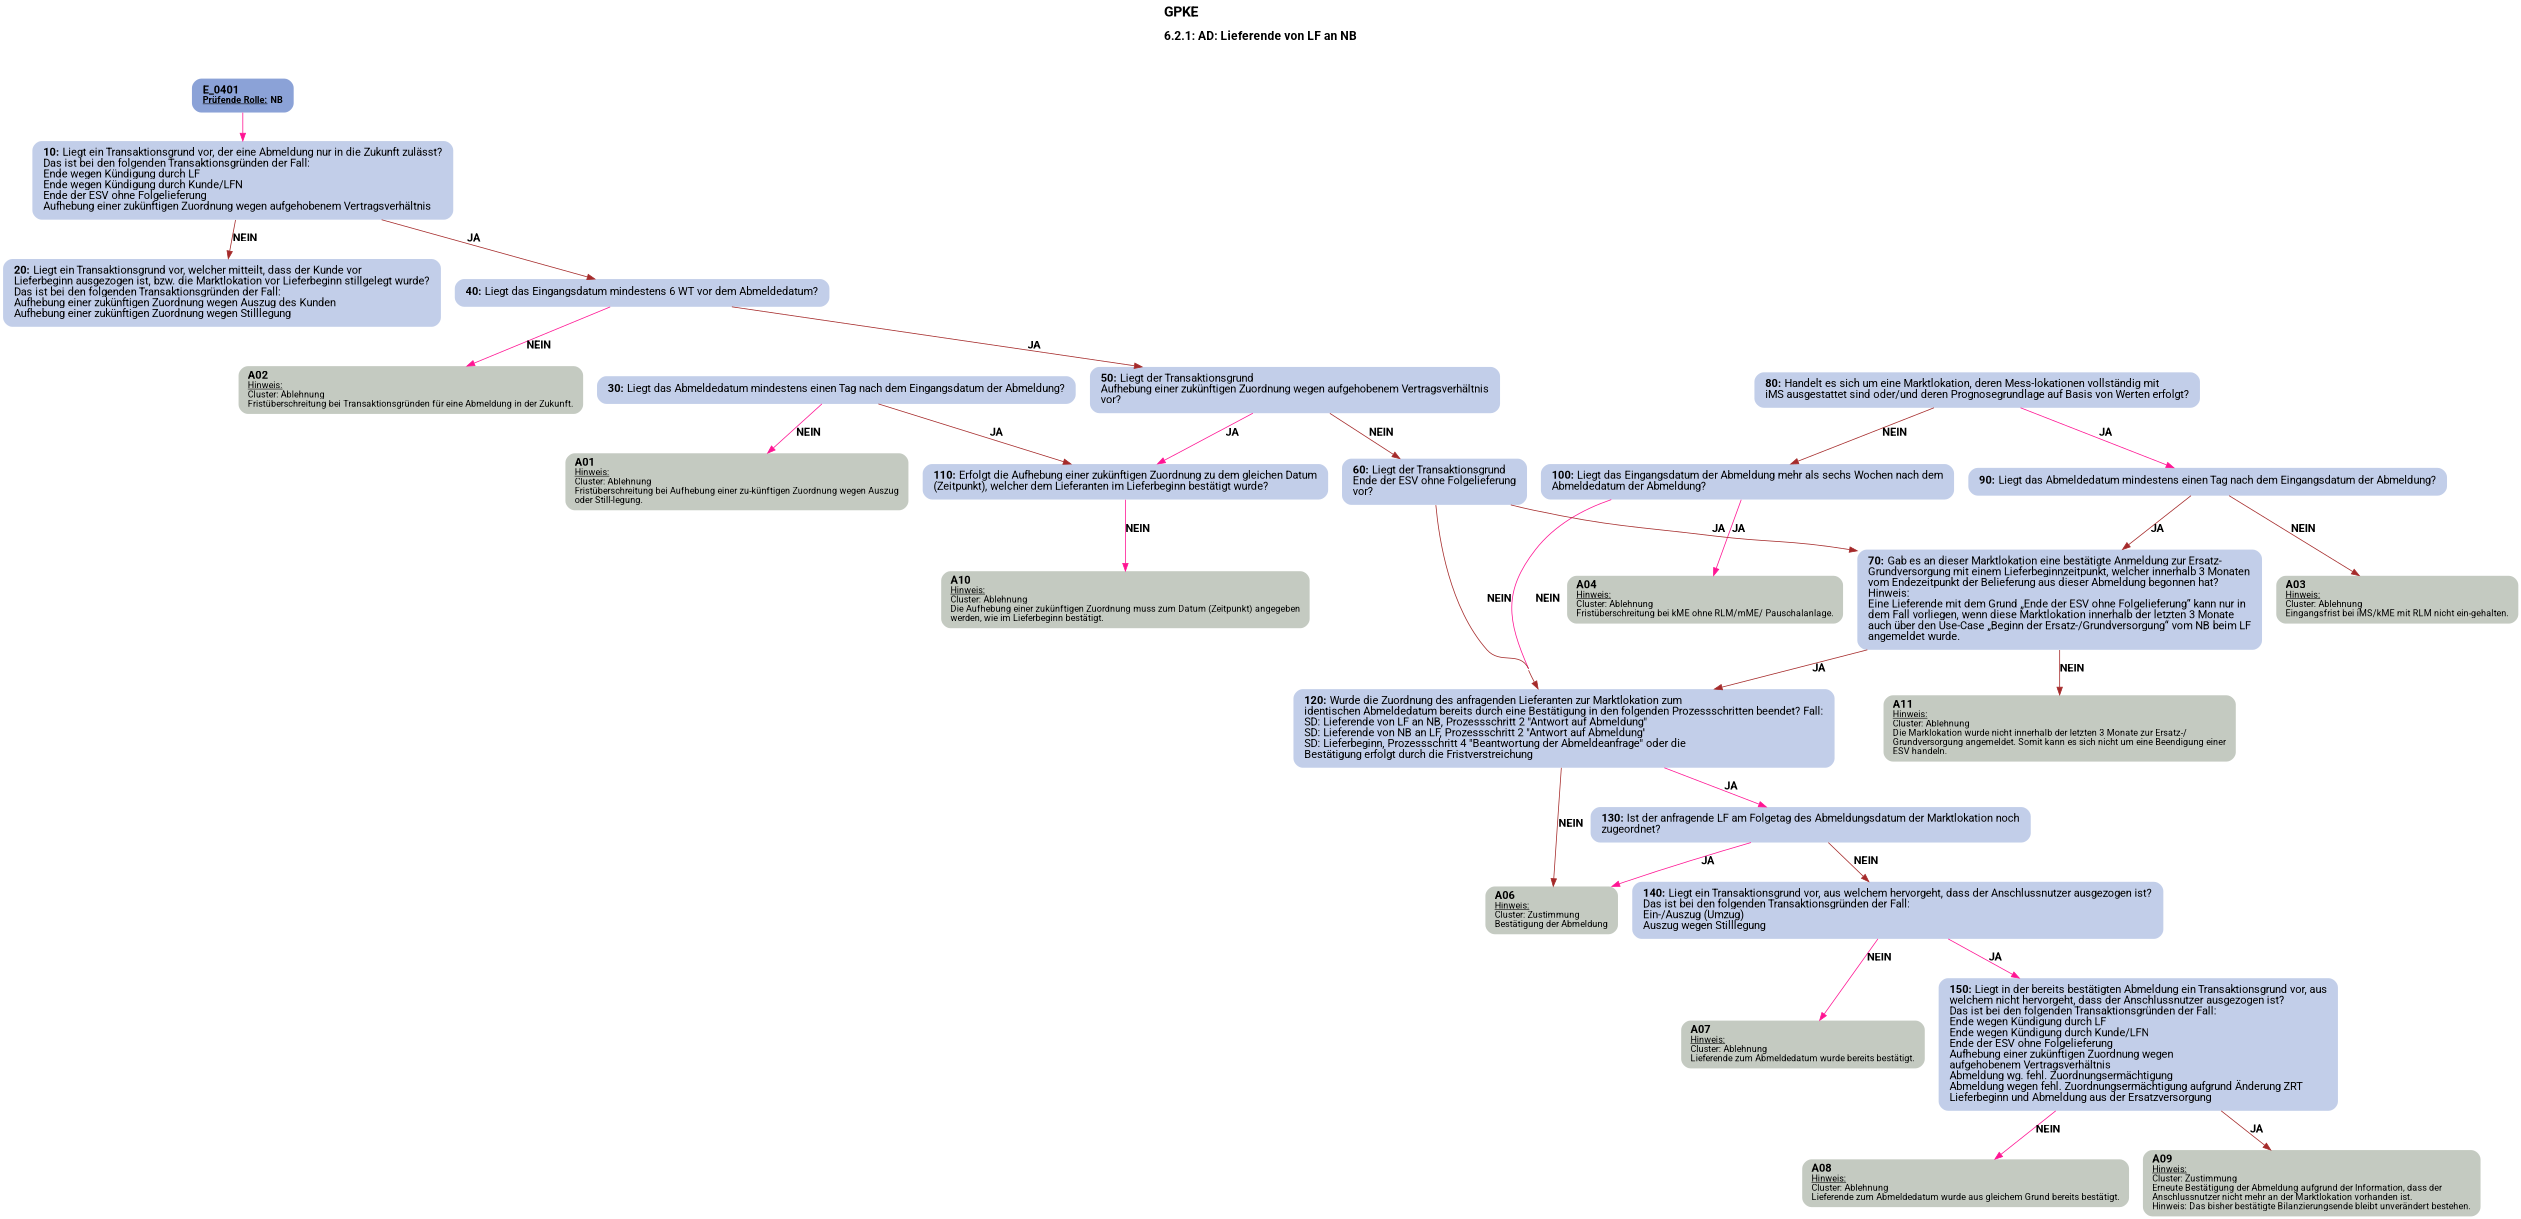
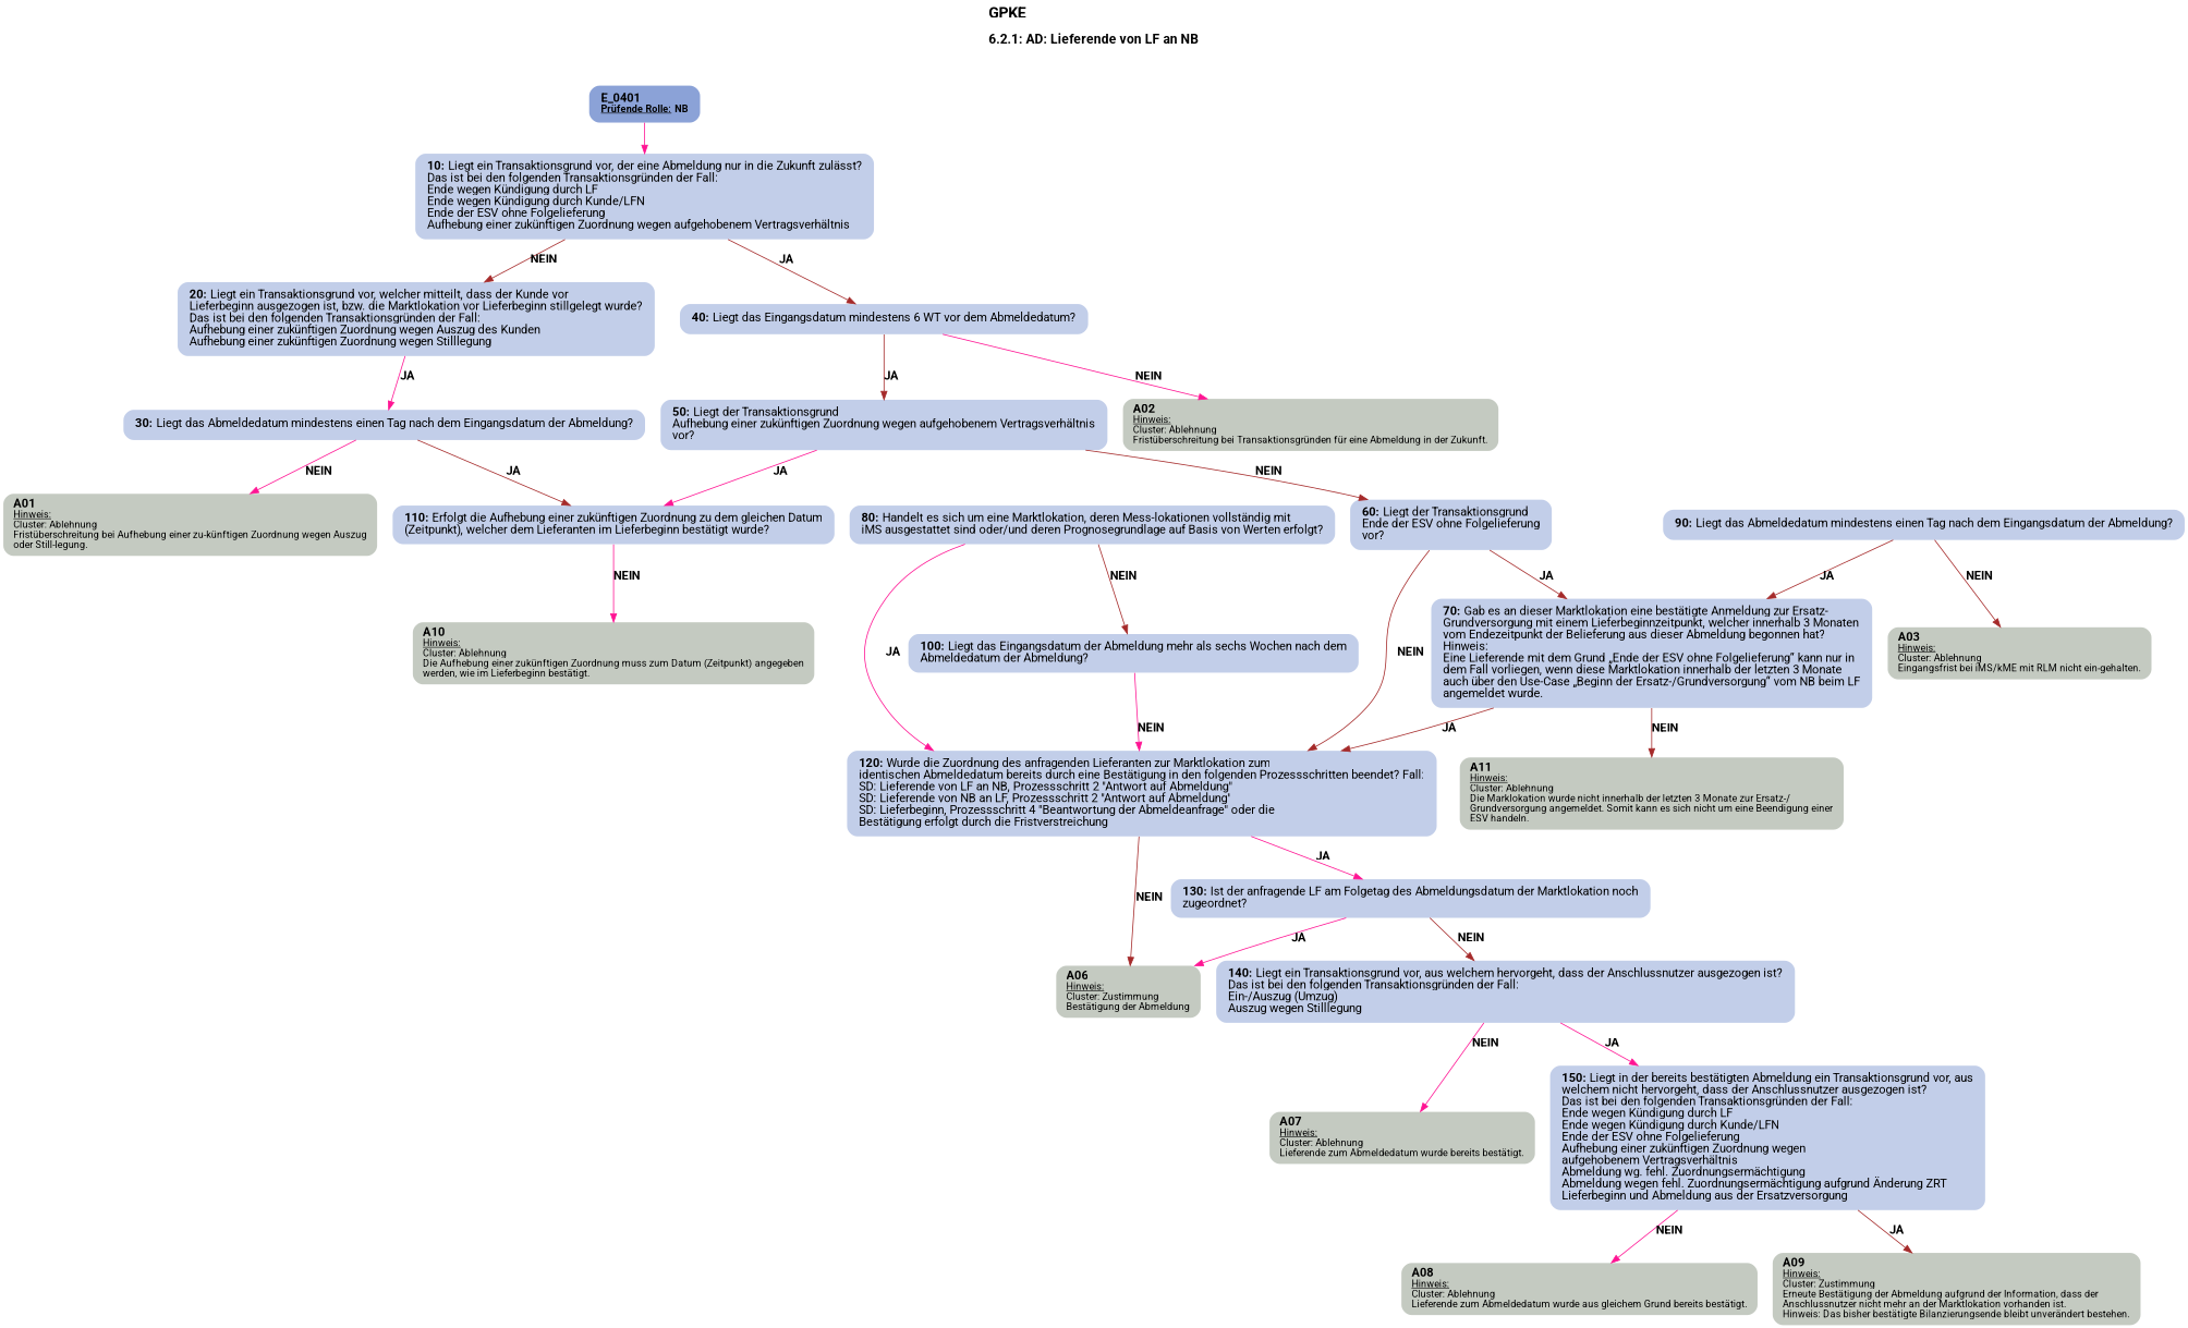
  digraph {
    concentrate=true
    fontname="Roboto, sans-serif"
    label=<<B><FONT POINT-SIZE="18">GPKE</FONT></B><BR align="left"/><BR/><B><FONT POINT-SIZE="16">6.2.1: AD: Lieferende von LF an NB</FONT></B><BR align="left"/><BR/><BR/><BR/>>
    labelloc=t
    pack=true
    packmode=array
    rankdir=TB
    node [fillcolor="#c2cee9" fontname="Roboto, sans-serif" margin="0.2,0.12" penwidth=0.0 shape=box style="filled,rounded"]
    edge [color=brown fontname="Roboto, sans-serif"]
    n1 [fillcolor="#8ba2d7" label=<<B>E_0401</B><BR align="left"/><FONT point-size="12"><B><U>Prüfende Rolle:</U> NB</B></FONT><BR align="center"/>>]
    n2 [label=<<B>10: </B>Liegt ein Transaktionsgrund vor, der eine Abmeldung nur in die Zukunft zulässt?<BR align="left"/>Das ist bei den folgenden Transaktionsgründen der Fall:<BR align="left"/>Ende wegen Kündigung durch LF<BR align="left"/>Ende wegen Kündigung durch Kunde/LFN<BR align="left"/>Ende der ESV ohne Folgelieferung<BR align="left"/>Aufhebung einer zukünftigen Zuordnung wegen aufgehobenem Vertragsverhältnis<BR align="left"/>>]
    n3 [label=<<B>20: </B>Liegt ein Transaktionsgrund vor, welcher mitteilt, dass der Kunde vor<BR align="left"/>Lieferbeginn ausgezogen ist, bzw. die Marktlokation vor Lieferbeginn stillgelegt wurde?<BR align="left"/>Das ist bei den folgenden Transaktionsgründen der Fall:<BR align="left"/>Aufhebung einer zukünftigen Zuordnung wegen Auszug des Kunden<BR align="left"/>Aufhebung einer zukünftigen Zuordnung wegen Stilllegung<BR align="left"/>>]
    n4 [label=<<B>40: </B>Liegt das Eingangsdatum mindestens 6 WT vor dem Abmeldedatum?<BR align="left"/>>]
    n5 [label=<<B>30: </B>Liegt das Abmeldedatum mindestens einen Tag nach dem Eingangsdatum der Abmeldung?<BR align="left"/>>]
    n6 [fillcolor="#c4cac1" label=<<B>A02</B><BR align="left"/><FONT point-size="12"><U>Hinweis:</U><BR align="left"/>Cluster: Ablehnung<BR align="left"/>Fristüberschreitung bei Transaktionsgründen für eine Abmeldung in der Zukunft.<BR align="left"/></FONT>> margin="0.17,0.08"]
    n7 [label=<<B>50: </B>Liegt der Transaktionsgrund<BR align="left"/>Aufhebung einer zukünftigen Zuordnung wegen aufgehobenem Vertragsverhältnis<BR align="left"/>vor?<BR align="left"/>>]
    n8 [fillcolor="#c4cac1" label=<<B>A01</B><BR align="left"/><FONT point-size="12"><U>Hinweis:</U><BR align="left"/>Cluster: Ablehnung<BR align="left"/>Fristüberschreitung bei Aufhebung einer zu-künftigen Zuordnung wegen Auszug<BR align="left"/>oder Still-legung.<BR align="left"/></FONT>> margin="0.17,0.08"]
    n9 [label=<<B>110: </B>Erfolgt die Aufhebung einer zukünftigen Zuordnung zu dem gleichen Datum<BR align="left"/>(Zeitpunkt), welcher dem Lieferanten im Lieferbeginn bestätigt wurde?<BR align="left"/>>]
    n10 [label=<<B>80: </B>Handelt es sich um eine Marktlokation, deren Mess-lokationen vollständig mit<BR align="left"/>iMS ausgestattet sind oder/und deren Prognosegrundlage auf Basis von Werten erfolgt?<BR align="left"/>>]
    n11 [label=<<B>90: </B>Liegt das Abmeldedatum mindestens einen Tag nach dem Eingangsdatum der Abmeldung?<BR align="left"/>>]
    n12 [label=<<B>100: </B>Liegt das Eingangsdatum der Abmeldung mehr als sechs Wochen nach dem<BR align="left"/>Abmeldedatum der Abmeldung?<BR align="left"/>>]
    n13 [fillcolor="#c4cac1" label=<<B>A10</B><BR align="left"/><FONT point-size="12"><U>Hinweis:</U><BR align="left"/>Cluster: Ablehnung<BR align="left"/>Die Aufhebung einer zukünftigen Zuordnung muss zum Datum (Zeitpunkt) angegeben<BR align="left"/>werden, wie im Lieferbeginn bestätigt.<BR align="left"/></FONT>> margin="0.17,0.08"]
    n14 [label=<<B>60: </B>Liegt der Transaktionsgrund <BR align="left"/>Ende der ESV ohne Folgelieferung<BR align="left"/>vor?<BR align="left"/>>]
    n15 [label=<<B>70: </B>Gab es an dieser Marktlokation eine bestätigte Anmeldung zur Ersatz-<BR align="left"/>Grundversorgung mit einem Lieferbeginnzeitpunkt, welcher innerhalb 3 Monaten<BR align="left"/>vom Endezeitpunkt der Belieferung aus dieser Abmeldung begonnen hat?<BR align="left"/>Hinweis:<BR align="left"/>Eine Lieferende mit dem Grund „Ende der ESV ohne Folgelieferung“ kann nur in<BR align="left"/>dem Fall vorliegen, wenn diese Marktlokation innerhalb der letzten 3 Monate<BR align="left"/>auch über den Use-Case „Beginn der Ersatz-/Grundversorgung“ vom NB beim LF<BR align="left"/>angemeldet wurde.<BR align="left"/>>]
    n16 [label=<<B>120: </B>Wurde die Zuordnung des anfragenden Lieferanten zur Marktlokation zum<BR align="left"/>identischen Abmeldedatum bereits durch eine Bestätigung in den folgenden Prozessschritten beendet? Fall:<BR align="left"/>SD: Lieferende von LF an NB, Prozessschritt 2 "Antwort auf Abmeldung"<BR align="left"/>SD: Lieferende von NB an LF, Prozessschritt 2 "Antwort auf Abmeldung"<BR align="left"/>SD: Lieferbeginn, Prozessschritt 4 "Beantwortung der Abmeldeanfrage" oder die<BR align="left"/>Bestätigung erfolgt durch die Fristverstreichung<BR align="left"/>>]
    n17 [fillcolor="#c4cac1" label=<<B>A11</B><BR align="left"/><FONT point-size="12"><U>Hinweis:</U><BR align="left"/>Cluster: Ablehnung<BR align="left"/>Die Marklokation wurde nicht innerhalb der letzten 3 Monate zur Ersatz-/<BR align="left"/>Grundversorgung angemeldet. Somit kann es sich nicht um eine Beendigung einer<BR align="left"/>ESV handeln.<BR align="left"/></FONT>> margin="0.17,0.08"]
    n18 [fillcolor="#c4cac1" label=<<B>A06</B><BR align="left"/><FONT point-size="12"><U>Hinweis:</U><BR align="left"/>Cluster: Zustimmung<BR align="left"/>Bestätigung der Abmeldung<BR align="left"/></FONT>> margin="0.17,0.08"]
    n19 [label=<<B>130: </B>Ist der anfragende LF am Folgetag des Abmeldungsdatum der Marktlokation noch<BR align="left"/>zugeordnet?<BR align="left"/>>]
    n20 [fillcolor="#c4cac1" label=<<B>A03</B><BR align="left"/><FONT point-size="12"><U>Hinweis:</U><BR align="left"/>Cluster: Ablehnung<BR align="left"/>Eingangsfrist bei iMS/kME mit RLM nicht ein-gehalten.<BR align="left"/></FONT>> margin="0.17,0.08"]
-   n21 [fillcolor="#c4cac1" label=<<B>A04</B><BR align="left"/><FONT point-size="12"><U>Hinweis:</U><BR align="left"/>Cluster: Ablehnung<BR align="left"/>Fristüberschreitung bei kME ohne RLM/mME/ Pauschalanlage.<BR align="left"/></FONT>> margin="0.17,0.08"]
    n22 [label=<<B>140: </B>Liegt ein Transaktionsgrund vor, aus welchem hervorgeht, dass der Anschlussnutzer ausgezogen ist?<BR align="left"/>Das ist bei den folgenden Transaktionsgründen der Fall:<BR align="left"/>Ein-/Auszug (Umzug)<BR align="left"/>Auszug wegen Stilllegung<BR align="left"/>>]
    n23 [fillcolor="#c4cac1" label=<<B>A07</B><BR align="left"/><FONT point-size="12"><U>Hinweis:</U><BR align="left"/>Cluster: Ablehnung <BR align="left"/>Lieferende zum Abmeldedatum wurde bereits bestätigt.<BR align="left"/></FONT>> margin="0.17,0.08"]
    n24 [label=<<B>150: </B>Liegt in der bereits bestätigten Abmeldung ein Transaktionsgrund vor, aus<BR align="left"/>welchem nicht hervorgeht, dass der Anschlussnutzer ausgezogen ist?<BR align="left"/>Das ist bei den folgenden Transaktionsgründen der Fall:<BR align="left"/>Ende wegen Kündigung durch LF<BR align="left"/>Ende wegen Kündigung durch Kunde/LFN<BR align="left"/>Ende der ESV ohne Folgelieferung<BR align="left"/>Aufhebung einer zukünftigen Zuordnung wegen<BR align="left"/>aufgehobenem Vertragsverhältnis<BR align="left"/>Abmeldung wg. fehl. Zuordnungsermächtigung<BR align="left"/>Abmeldung wegen fehl. Zuordnungsermächtigung aufgrund Änderung ZRT<BR align="left"/>Lieferbeginn und Abmeldung aus der Ersatzversorgung<BR align="left"/>>]
    n25 [fillcolor="#c4cac1" label=<<B>A08</B><BR align="left"/><FONT point-size="12"><U>Hinweis:</U><BR align="left"/>Cluster: Ablehnung<BR align="left"/>Lieferende zum Abmeldedatum wurde aus gleichem Grund bereits bestätigt.<BR align="left"/></FONT>> margin="0.17,0.08"]
    n26 [fillcolor="#c4cac1" label=<<B>A09</B><BR align="left"/><FONT point-size="12"><U>Hinweis:</U><BR align="left"/>Cluster: Zustimmung<BR align="left"/>Erneute Bestätigung der Abmeldung aufgrund der Information, dass der<BR align="left"/>Anschlussnutzer nicht mehr an der Marktlokation vorhanden ist.<BR align="left"/>Hinweis: Das bisher bestätigte Bilanzierungsende bleibt unverändert bestehen.<BR align="left"/></FONT>> margin="0.17,0.08"]
    n1 -> n2 [color=deeppink fontname=""]
    n2 -> n3 [label=<<B>NEIN</B>>]
    n2 -> n4 [label=<<B>JA</B>>]
+   n3 -> n5 [color=deeppink label=<<B>JA</B>>]
    n4 -> n6 [color=deeppink label=<<B>NEIN</B>>]
    n4 -> n7 [label=<<B>JA</B>>]
    n5 -> n8 [color=deeppink label=<<B>NEIN</B>>]
    n5 -> n9 [label=<<B>JA</B>>]
    n7 -> n9 [color=deeppink label=<<B>JA</B>>]
    n7 -> n14 [label=<<B>NEIN</B>>]
    n9 -> n13 [color=deeppink label=<<B>NEIN</B>>]
-   n10 -> n11 [color=deeppink label=<<B>JA</B>>]
+   n10 -> n16 [color=deeppink label=<<B>JA</B>>]
    n10 -> n12 [label=<<B>NEIN</B>>]
    n11 -> n15 [label=<<B>JA</B>>]
    n11 -> n20 [label=<<B>NEIN</B>>]
    n12 -> n16 [color=deeppink label=<<B>NEIN</B>>]
-   n12 -> n21 [color=deeppink label=<<B>JA</B>>]
    n14 -> n15 [label=<<B>JA</B>>]
    n14 -> n16 [label=<<B>NEIN</B>>]
    n15 -> n16 [label=<<B>JA</B>>]
    n15 -> n17 [label=<<B>NEIN</B>>]
    n16 -> n18 [label=<<B>NEIN</B>>]
    n16 -> n19 [color=deeppink label=<<B>JA</B>>]
    n19 -> n18 [color=deeppink label=<<B>JA</B>>]
    n19 -> n22 [label=<<B>NEIN</B>>]
    n22 -> n23 [color=deeppink label=<<B>NEIN</B>>]
    n22 -> n24 [color=deeppink label=<<B>JA</B>>]
    n24 -> n25 [color=deeppink label=<<B>NEIN</B>>]
    n24 -> n26 [label=<<B>JA</B>>]
  }
